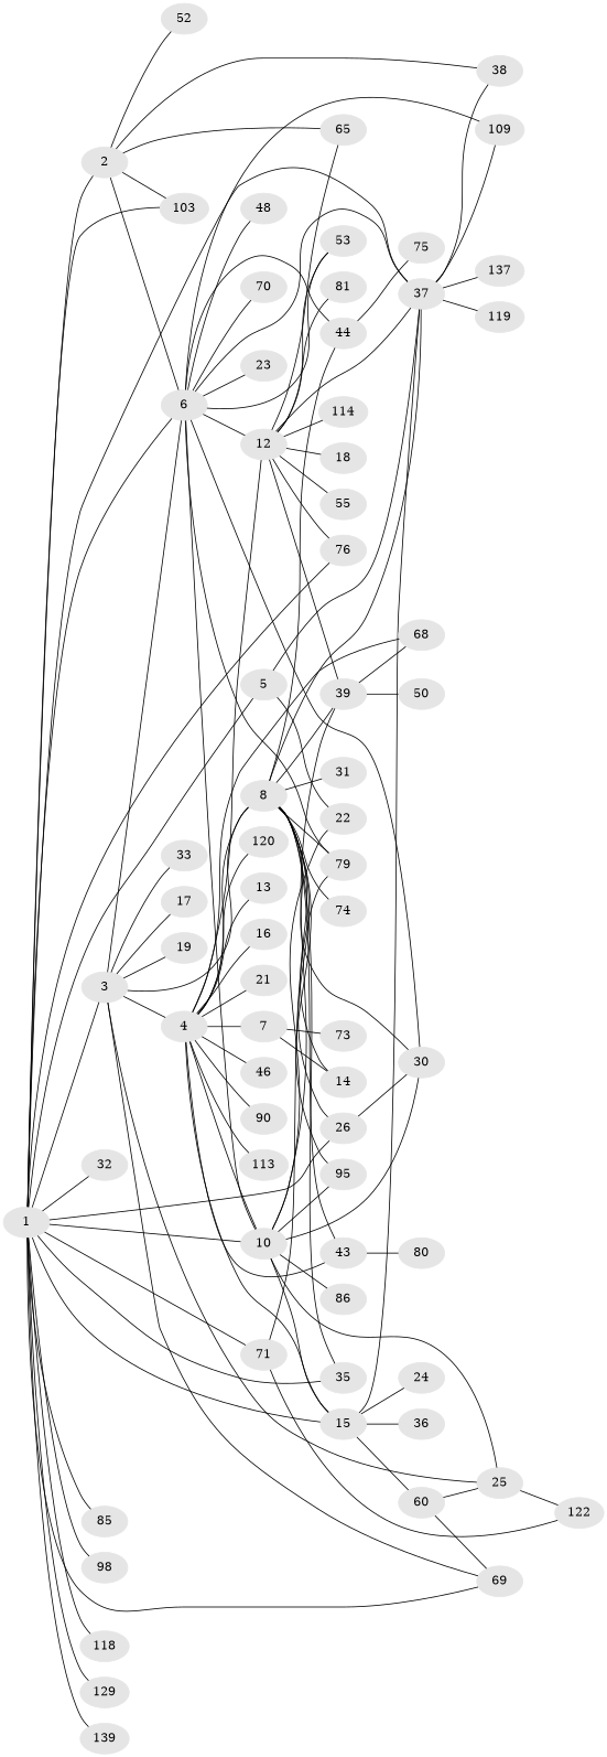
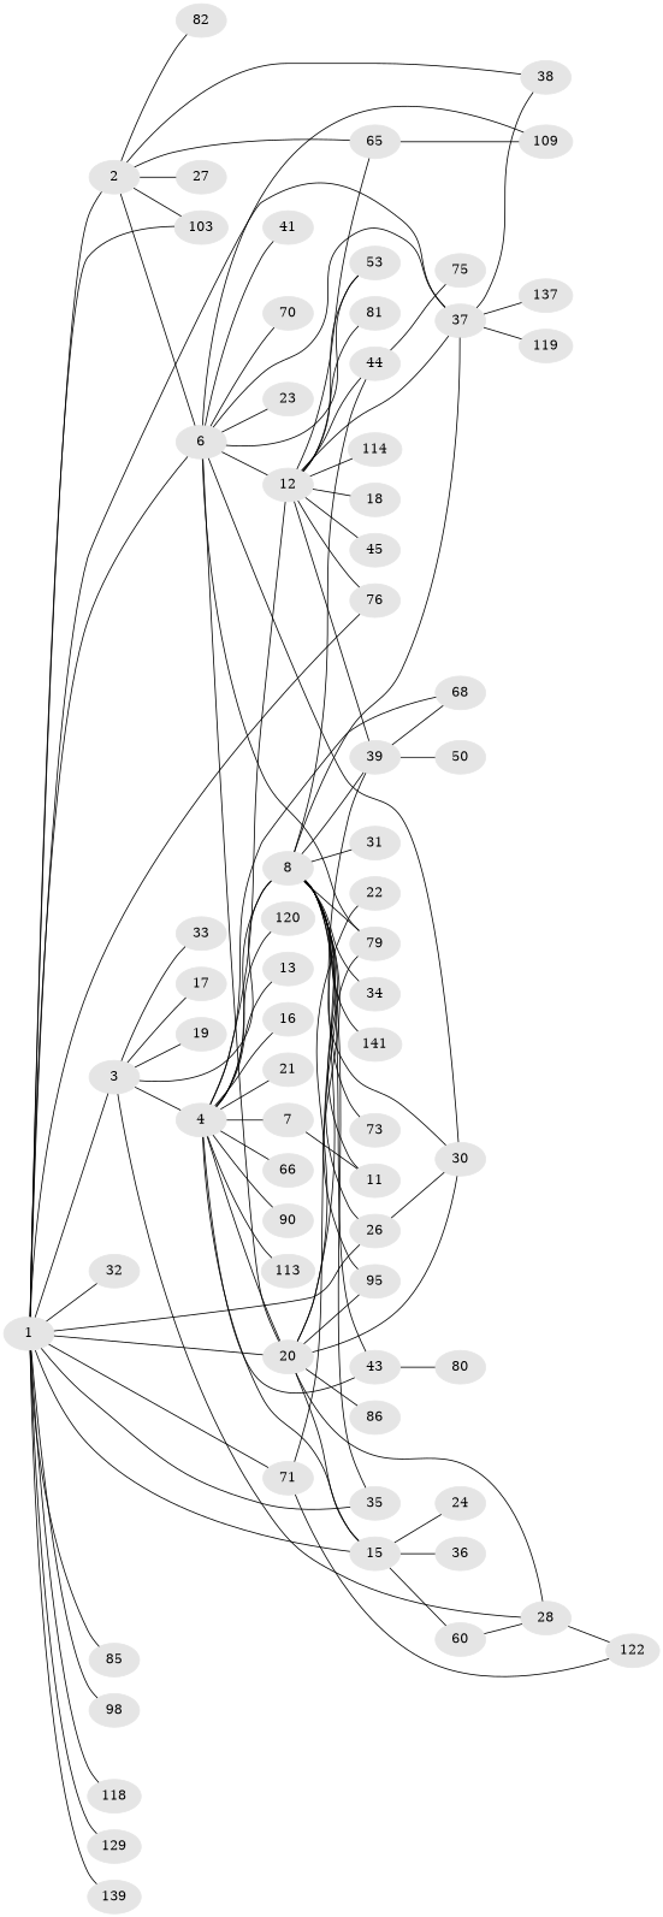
  graph {
    rankdir=LR
    node [color=gray90 style=filled]
    1
    2
    3
-   5
    6 [super="+46+9+128+106+115+28+40"]
-   10 [super="+11+20"]
+   10 [super="+11+20" label=20]
    15 [super="+133+132+102+88+63+61"]
    26 [super="+108"]
    32
    35 [super="+83"]
    37 [super="+42+130+111+99+123+125"]
-   69 [super="+136"]
    71 [super="+87"]
    76
    85
    98
    103
    n18 [label=118]
    129
    139
+   27
    38
-   52
+   52 [label=82]
    65
    4
    8 [super="+56+74"]
    17
    19
-   25
+   25 [label=28]
    33 [super="+97"]
    22
    12 [super="+29"]
    23
    30 [super="+105+134+91+68"]
-   41 [label=48]
+   41
    44 [super="+100+84"]
    53 [super="+104"]
    70 [super="+110"]
    79
    109
    39 [super="+118+45+51+47"]
    95
    86
    24
    36 [super="+72+112+126+124"]
    60
    119
    137
    122
    7
    13
    16
    21
    43 [super="+67+48"]
    n55 [label=68 super="+89+92"]
-   66 [label=46]
+   66
    90
    113
    120
-   14 [super="+62"]
+   14 [super="+62" label=11]
    31
-   34 [label=74]
+   34
    73
+   141
    18
-   55
+   55 [label=45]
    81
    114
    80 [super="+140"]
    75
    50 [super="+138"]
    1 -- 2
    1 -- 3
-   1 -- 5
    1 -- 6 [weight=3]
    1 -- 10
    1 -- 15 [weight=2]
    1 -- 26
    1 -- 32
    1 -- 35
    1 -- 37
-   1 -- 69
    1 -- 71
    1 -- 76
    1 -- 85
    1 -- 98
    1 -- 103
    1 -- n18
    1 -- 129
    1 -- 139
    2 -- 6
    2 -- 103
+   2 -- 27
    2 -- 38
    2 -- 52
    2 -- 65
-   3 -- 6
-   3 -- 69
    3 -- 4
    3 -- 8
    3 -- 17
    3 -- 19
    3 -- 25
    3 -- 33
-   5 -- 37
-   5 -- 22
    6 -- 10
    6 -- 37 [weight=2]
    6 -- 12
    6 -- 23
    6 -- 30
    6 -- 41
-   6 -- 44
+   12 -- 44
    6 -- 53
    6 -- 70
    6 -- 79
    6 -- 109
    10 -- 15
    10 -- 25
    10 -- 22
    10 -- 30
    10 -- 39
    10 -- 95
    10 -- 86
-   15 -- 37
    15 -- 24
    15 -- 36
    15 -- 60
    26 -- 30
    37 -- 38
-   37 -- 109
+   65 -- 109
    37 -- 119
    37 -- 137
    71 -- 79
    71 -- 122
    4 -- 10
    4 -- 15
    4 -- 8
    4 -- 12
    4 -- 7
    4 -- 13
    4 -- 16
    4 -- 21
    4 -- 43
    4 -- n55
    4 -- 66
    4 -- 90
    4 -- 113
    4 -- 120
    8 -- 26
    8 -- 35
    8 -- 37
    8 -- 30
    8 -- 44
    8 -- 79
    8 -- 39
    8 -- 95
    8 -- 43
    8 -- 14
    8 -- 31
    8 -- 34
-   7 -- 73
+   8 -- 73
+   8 -- 141
    25 -- 122
    12 -- 37
    12 -- 76
    12 -- 65
    12 -- 53
    12 -- 39
    12 -- 18
    12 -- 55
    12 -- 81
    12 -- 114
    44 -- 75
    39 -- n55
    39 -- 50
-   60 -- 69
    60 -- 25
    7 -- 14
    43 -- 80
  }
